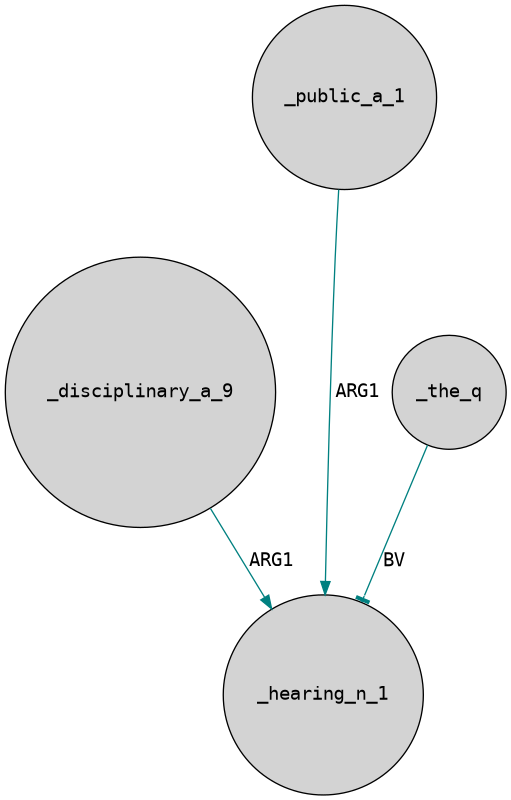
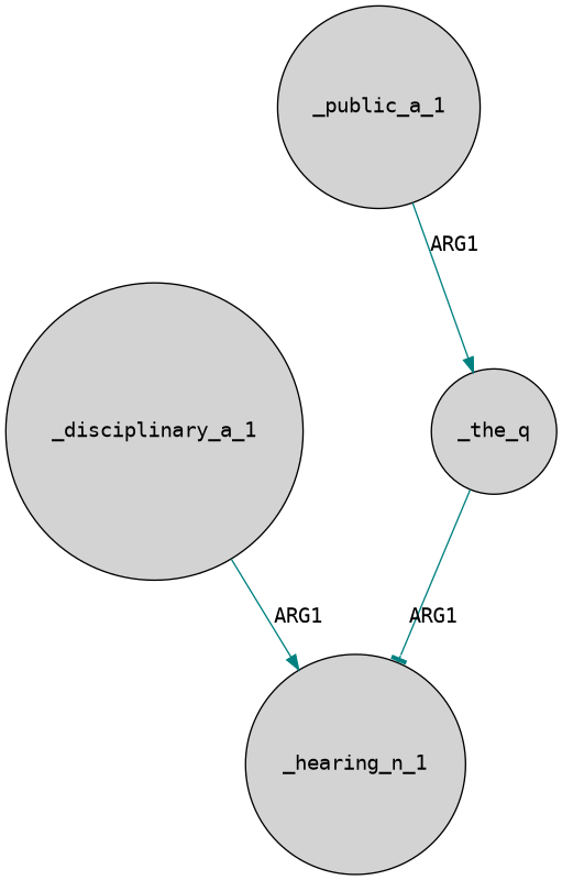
  digraph {
    fontname="DejaVu Sans Mono"
    node [fontname="DejaVu Sans Mono" shape=circle style=filled]
    edge [arrowhead=normal color=teal fontname="DejaVu Sans Mono"]
-   _disciplinary_a_1 [label=_disciplinary_a_9]
+   _disciplinary_a_1
    _hearing_n_1
    _public_a_1
    _the_q
    _disciplinary_a_1 -> _hearing_n_1 [label=ARG1]
-   _public_a_1 -> _hearing_n_1 [label=ARG1]
-   _the_q -> _hearing_n_1 [arrowhead=tee label=BV]
+   _public_a_1 -> _the_q [label=ARG1]
+   _the_q -> _hearing_n_1 [arrowhead=tee label=ARG1]
  }
